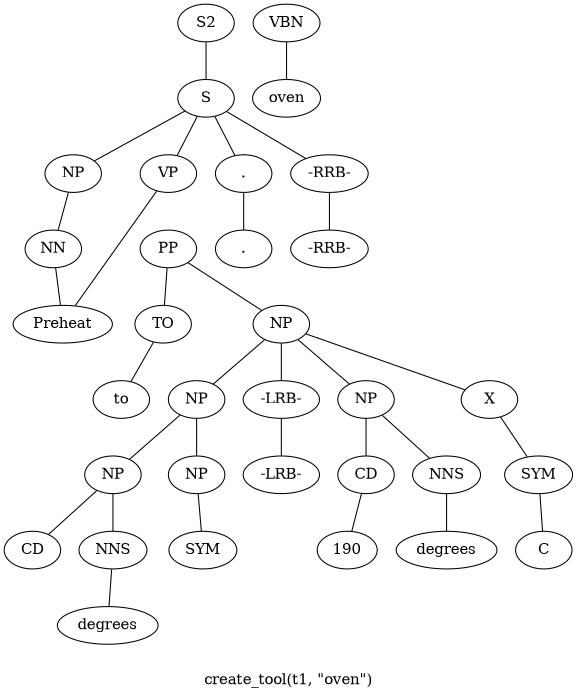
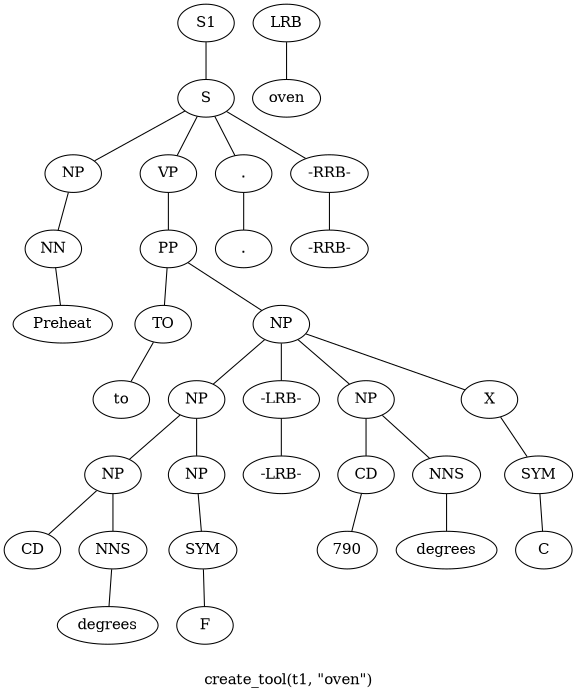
  graph {
    label="create_tool(t1, \"oven\")"
-   n1 [label=S2]
+   n1 [label=S1]
    n2 [label=S]
    n3 [label=NP]
    n4 [label=VP]
    n5 [label="."]
    n6 [label="-RRB-"]
    n7 [label=NN]
    n8 [label=PP]
    n9 [label="."]
    n10 [label="-RRB-"]
    n11 [label=Preheat]
-   n12 [label=VBN]
+   n12 [label=LRB]
    n13 [label=oven]
    n14 [label=TO]
    n15 [label=NP]
    n16 [label=to]
    n17 [label=NP]
    n18 [label="-LRB-"]
    n19 [label=NP]
    n20 [label=X]
    n21 [label=NP]
    n22 [label=NP]
    n23 [label="-LRB-"]
    n24 [label=CD]
    n25 [label=NNS]
    n26 [label=SYM]
    n27 [label=CD]
    n28 [label=NNS]
    n29 [label=SYM]
    n30 [label=degrees]
-   n32 [label=190]
+   n31 [label=F]
+   n32 [label=790]
    n33 [label=degrees]
    n34 [label=C]
    n1 -- n2
    n2 -- n3
    n2 -- n4
    n2 -- n5
    n2 -- n6
    n3 -- n7
-   n4 -- n11
+   n4 -- n8
    n5 -- n9
    n6 -- n10
    n7 -- n11
    n8 -- n14
    n8 -- n15
    n12 -- n13
    n14 -- n16
    n15 -- n17
    n15 -- n18
    n15 -- n19
    n15 -- n20
    n17 -- n21
    n17 -- n22
    n18 -- n23
    n19 -- n24
    n19 -- n25
    n20 -- n26
    n21 -- n27
    n21 -- n28
    n22 -- n29
    n24 -- n32
    n25 -- n33
    n26 -- n34
    n28 -- n30
+   n29 -- n31
  }
